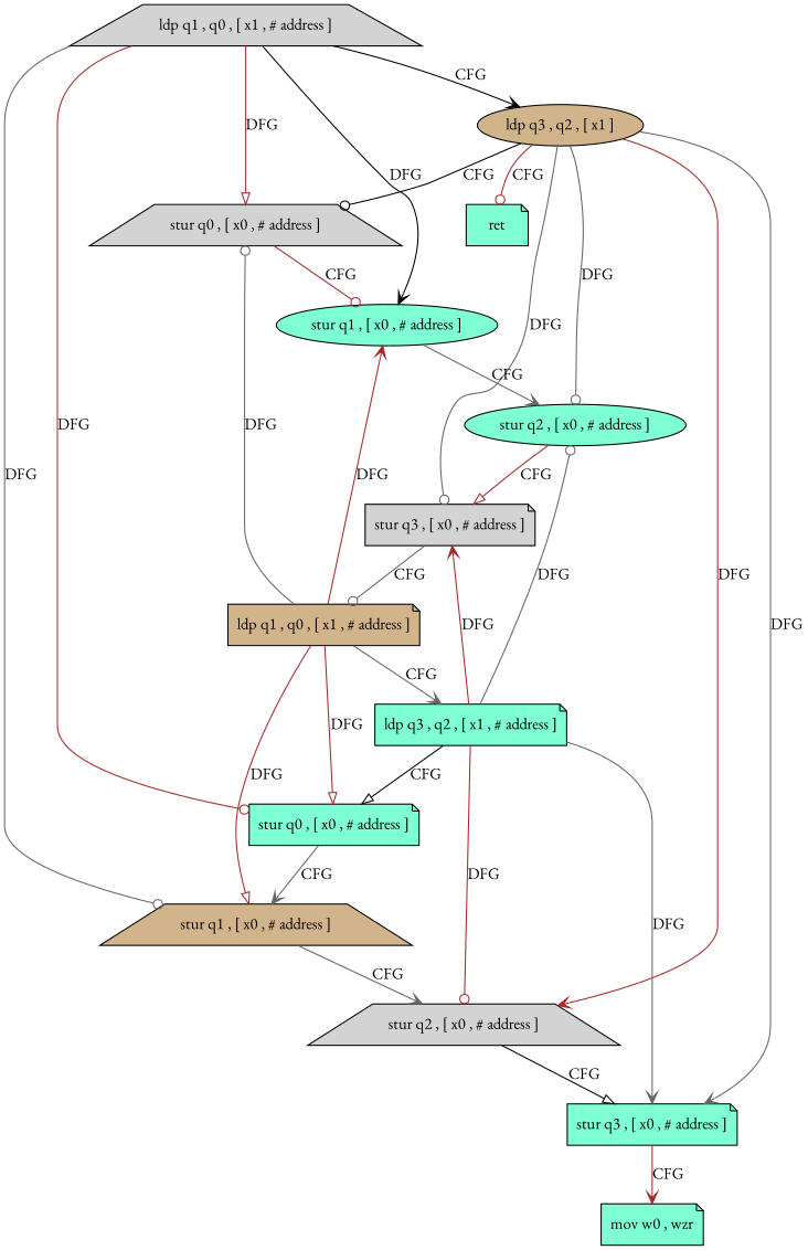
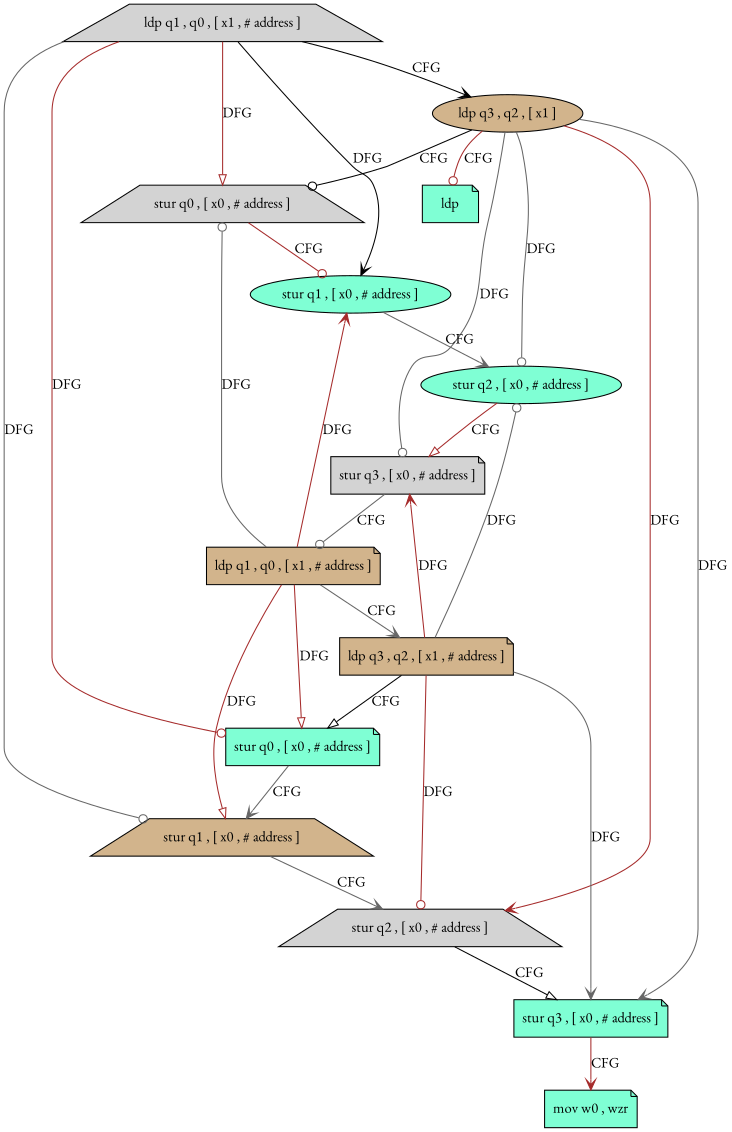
  digraph {
    fontname="EB Garamond"
    node [fillcolor=aquamarine fontname="EB Garamond" shape=note style=filled]
    edge [arrowhead=vee color=brown fontname="EB Garamond"]
    n1 [fillcolor=lightgrey label="ldp q1 , q0 , [ x1 , # address ]" shape=trapezium]
    n2 [fillcolor=tan label="ldp q3 , q2 , [ x1 ]" shape=ellipse]
    n3 [fillcolor=lightgrey label="stur q0 , [ x0 , # address ]" shape=trapezium]
    n4 [label="stur q1 , [ x0 , # address ]" shape=ellipse]
    n5 [label="stur q0 , [ x0 , # address ]"]
    n6 [fillcolor=tan label="stur q1 , [ x0 , # address ]" shape=trapezium]
    n7 [label="stur q2 , [ x0 , # address ]" shape=ellipse]
    n8 [fillcolor=lightgrey label="stur q3 , [ x0 , # address ]"]
    n9 [fillcolor=lightgrey label="stur q2 , [ x0 , # address ]" shape=trapezium]
    n10 [label="stur q3 , [ x0 , # address ]"]
-   n11 [label=ret]
+   n11 [label=ldp]
    n12 [fillcolor=tan label="ldp q1 , q0 , [ x1 , # address ]"]
    n13 [label="mov w0 , wzr"]
-   n14 [label="ldp q3 , q2 , [ x1 , # address ]"]
+   n14 [fillcolor=tan label="ldp q3 , q2 , [ x1 , # address ]"]
    n1 -> n2 [color=black label=CFG]
    n1 -> n3 [arrowhead=onormal label=DFG]
    n1 -> n4 [color=black label=DFG]
    n1 -> n5 [arrowhead=odot label=DFG]
    n1 -> n6 [arrowhead=odot color=gray40 label=DFG]
    n2 -> n3 [arrowhead=odot color=black label=CFG]
    n2 -> n7 [arrowhead=odot color=gray40 label=DFG]
    n2 -> n8 [arrowhead=odot color=gray40 label=DFG]
    n2 -> n9 [label=DFG]
    n2 -> n10 [color=gray40 label=DFG]
    n2 -> n11 [arrowhead=odot label=CFG]
    n3 -> n4 [arrowhead=odot label=CFG]
    n4 -> n7 [color=gray40 label=CFG]
    n5 -> n6 [color=gray40 label=CFG]
    n6 -> n9 [color=gray40 label=CFG]
    n7 -> n8 [arrowhead=onormal label=CFG]
    n8 -> n12 [arrowhead=odot color=gray40 label=CFG]
    n9 -> n10 [arrowhead=onormal color=black label=CFG]
    n10 -> n13 [label=CFG]
    n12 -> n3 [arrowhead=odot color=gray40 label=DFG]
    n12 -> n4 [label=DFG]
    n12 -> n5 [arrowhead=onormal label=DFG]
    n12 -> n6 [arrowhead=onormal label=DFG]
    n12 -> n14 [color=gray40 label=CFG]
    n14 -> n5 [arrowhead=onormal color=black label=CFG]
    n14 -> n7 [arrowhead=odot color=gray40 label=DFG]
    n14 -> n8 [label=DFG]
    n14 -> n9 [arrowhead=odot label=DFG]
    n14 -> n10 [color=gray40 label=DFG]
  }
